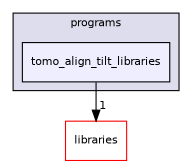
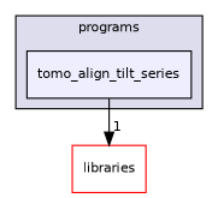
  digraph {
    compound=true
    node [fontname=Helvetica fontsize=10 shape=box style=filled]
-   n1 [fillcolor="#eeeeff" label=tomo_align_tilt_libraries pencolor=black]
+   n1 [fillcolor="#eeeeff" label=tomo_align_tilt_series pencolor=black]
    n2 [color=red fillcolor=white label=libraries]
    subgraph cluster_1 {
      bgcolor="#ddddee"
      fontname=Helvetica
      fontsize=10
      label=programs
      pencolor=black
      n1
    }
    n1 -> n2 [headlabel=1 labeldistance=1.5 labelfontname=Helvetica labelfontsize=10]
  }
